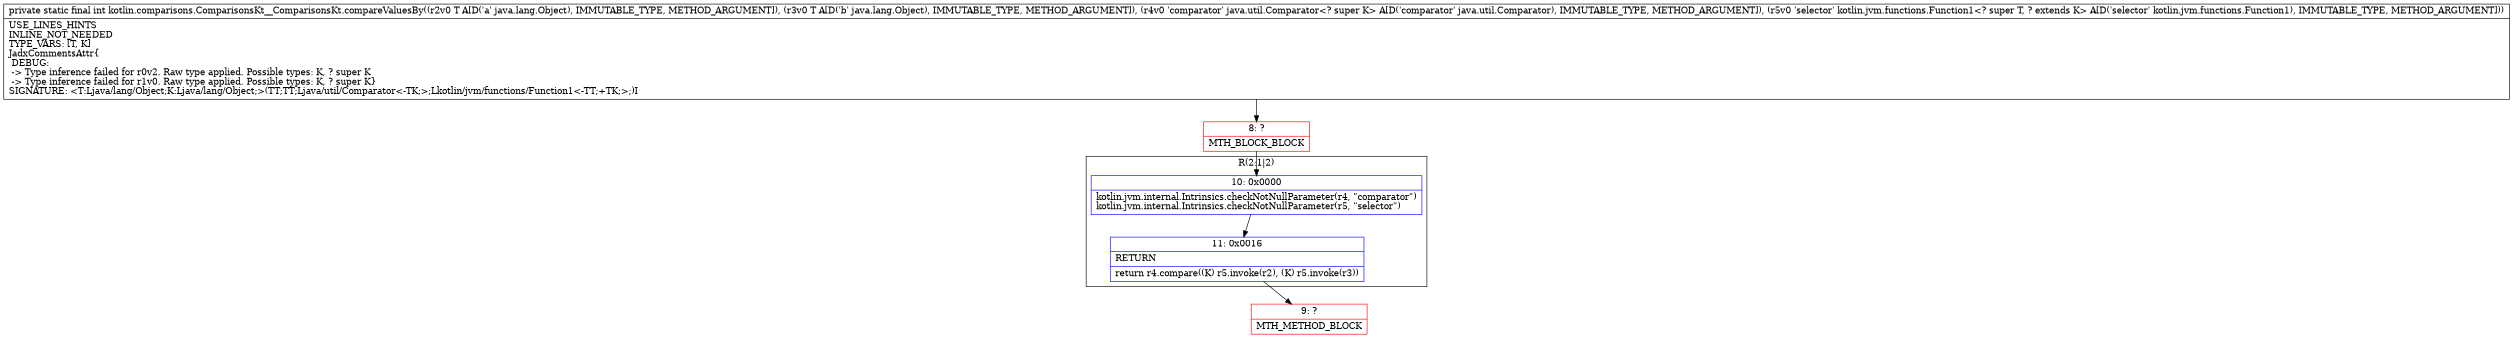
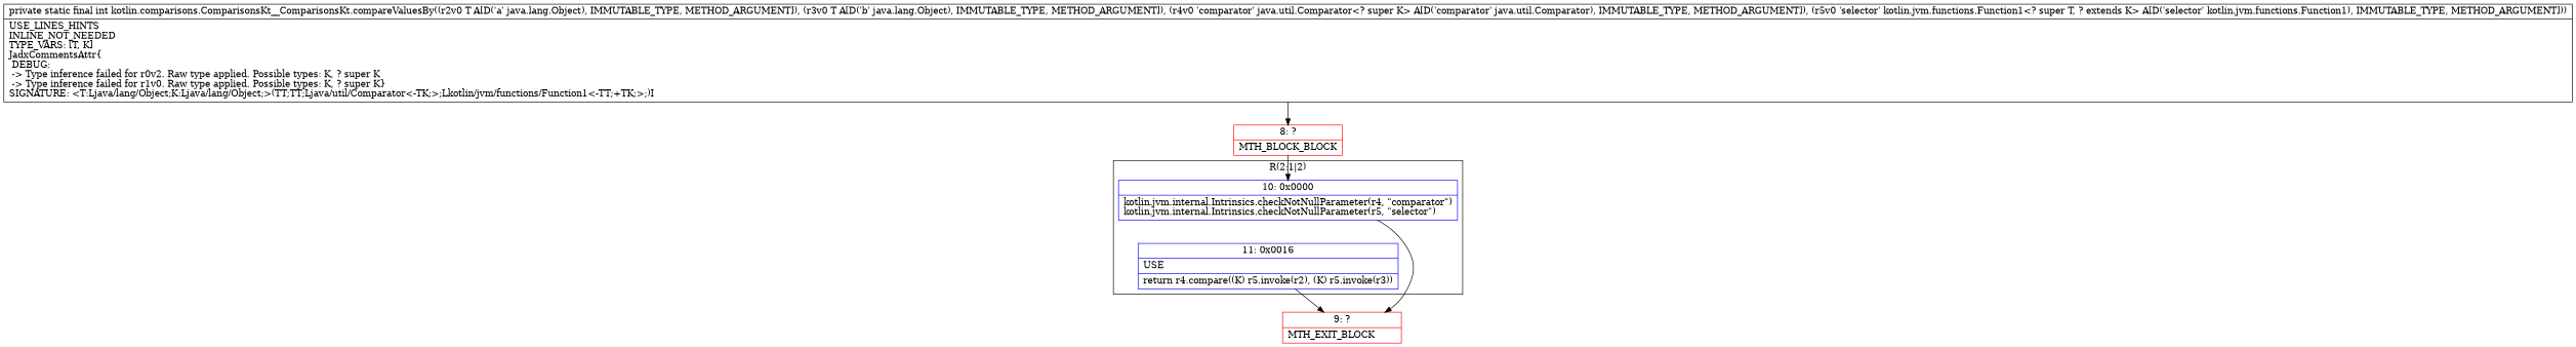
  digraph {
    node [color=blue shape=record]
    n1 [label="{10\:\ 0x0000|kotlin.jvm.internal.Intrinsics.checkNotNullParameter(r4, \"comparator\")\lkotlin.jvm.internal.Intrinsics.checkNotNullParameter(r5, \"selector\")\l}"]
-   n2 [label="{11\:\ 0x0016|RETURN\l|return r4.compare((K) r5.invoke(r2), (K) r5.invoke(r3))\l}"]
-   n3 [color=red label="{9\:\ ?|MTH_METHOD_BLOCK\l}"]
+   n2 [label="{11\:\ 0x0016|USE\l|return r4.compare((K) r5.invoke(r2), (K) r5.invoke(r3))\l}"]
+   n3 [color=red label="{9\:\ ?|MTH_EXIT_BLOCK\l}"]
    n4 [color=red label="{8\:\ ?|MTH_BLOCK_BLOCK\l}"]
    n5 [label="{private static final int kotlin.comparisons.ComparisonsKt__ComparisonsKt.compareValuesBy((r2v0 T A[D('a' java.lang.Object), IMMUTABLE_TYPE, METHOD_ARGUMENT]), (r3v0 T A[D('b' java.lang.Object), IMMUTABLE_TYPE, METHOD_ARGUMENT]), (r4v0 'comparator' java.util.Comparator\<? super K\> A[D('comparator' java.util.Comparator), IMMUTABLE_TYPE, METHOD_ARGUMENT]), (r5v0 'selector' kotlin.jvm.functions.Function1\<? super T, ? extends K\> A[D('selector' kotlin.jvm.functions.Function1), IMMUTABLE_TYPE, METHOD_ARGUMENT]))  | USE_LINES_HINTS\lINLINE_NOT_NEEDED\lTYPE_VARS: [T, K]\lJadxCommentsAttr\{\l DEBUG: \l \-\> Type inference failed for r0v2. Raw type applied. Possible types: K, ? super K\l \-\> Type inference failed for r1v0. Raw type applied. Possible types: K, ? super K\}\lSIGNATURE: \<T:Ljava\/lang\/Object;K:Ljava\/lang\/Object;\>(TT;TT;Ljava\/util\/Comparator\<\-TK;\>;Lkotlin\/jvm\/functions\/Function1\<\-TT;+TK;\>;)I\l}" color=""]
    subgraph cluster_1 {
      label="R(2:1|2)"
      n1
      n2
    }
-   n1 -> n2
+   n1 -> n3
    n2 -> n3
    n4 -> n1
    n5 -> n4
  }
